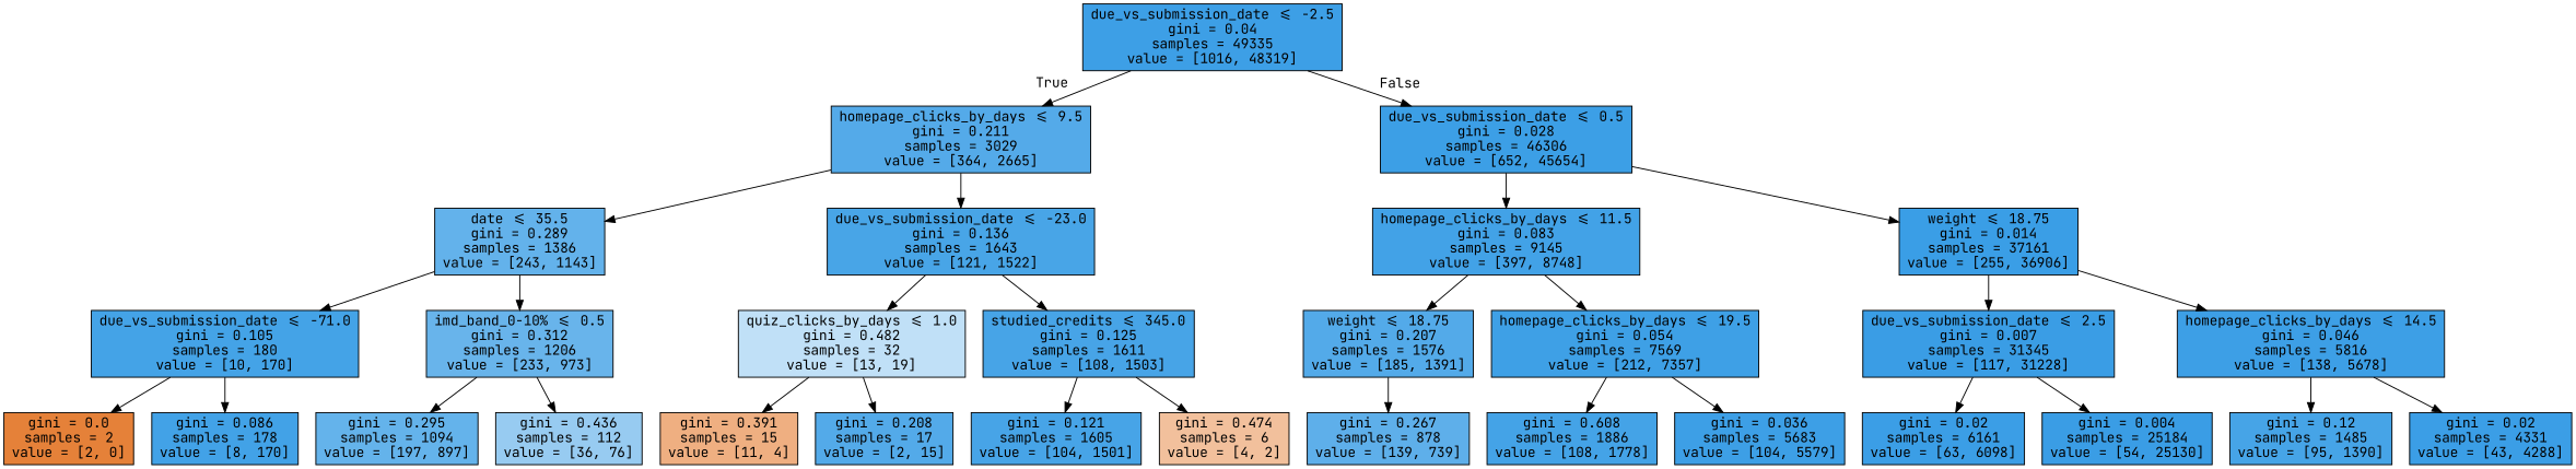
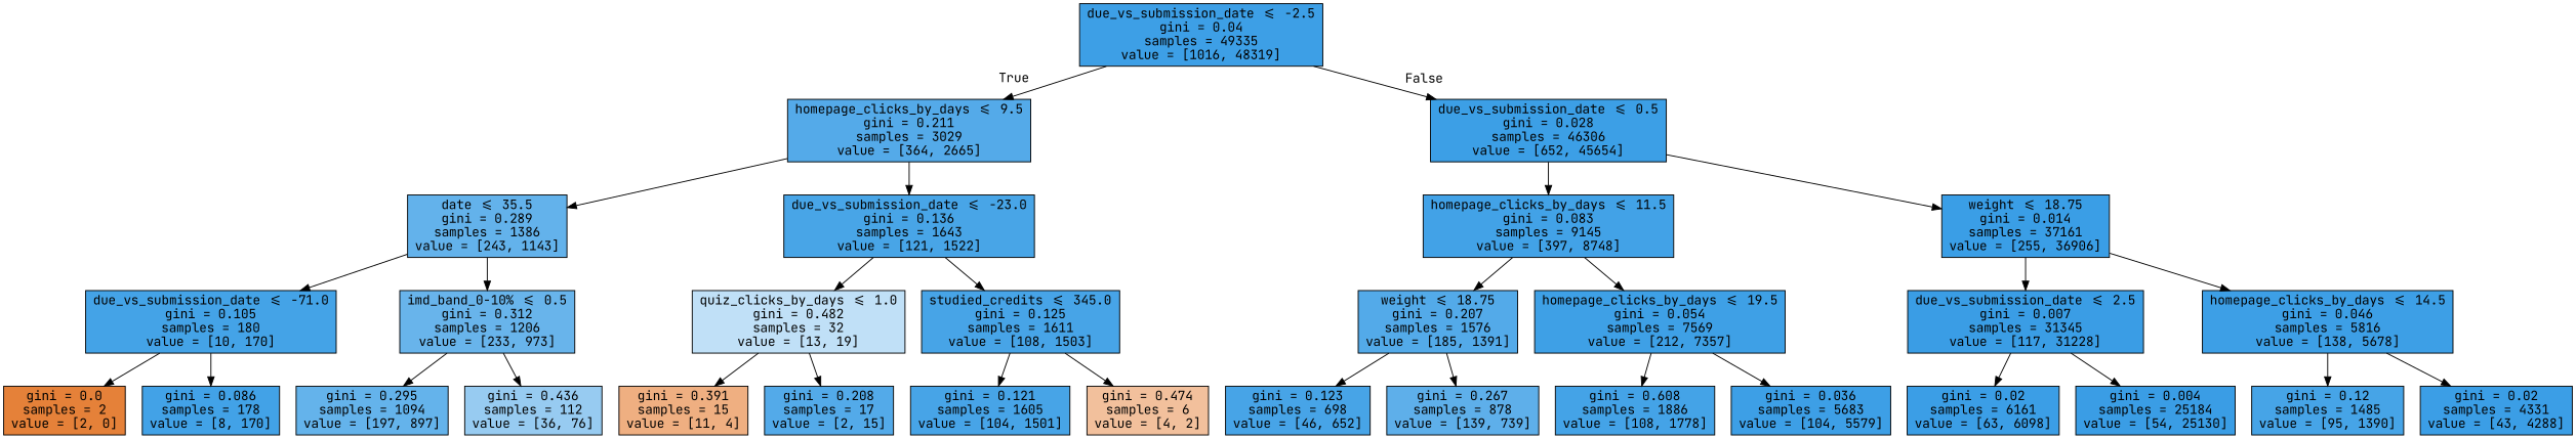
  digraph {
    fontname="JetBrains Mono"
    node [color=black fillcolor="#399de5ed" fontname="JetBrains Mono" shape=box style=filled]
    edge [fontname="JetBrains Mono"]
    n1 [fillcolor="#399de5fa" label="due_vs_submission_date <= -2.5\ngini = 0.04\nsamples = 49335\nvalue = [1016, 48319]"]
    n2 [fillcolor="#399de5dc" label="homepage_clicks_by_days <= 9.5\ngini = 0.211\nsamples = 3029\nvalue = [364, 2665]"]
    n3 [fillcolor="#399de5fb" label="due_vs_submission_date <= 0.5\ngini = 0.028\nsamples = 46306\nvalue = [652, 45654]"]
    n4 [fillcolor="#399de5c9" label="date <= 35.5\ngini = 0.289\nsamples = 1386\nvalue = [243, 1143]"]
    n5 [fillcolor="#399de5eb" label="due_vs_submission_date <= -23.0\ngini = 0.136\nsamples = 1643\nvalue = [121, 1522]"]
    n6 [fillcolor="#399de5f3" label="homepage_clicks_by_days <= 11.5\ngini = 0.083\nsamples = 9145\nvalue = [397, 8748]"]
    n7 [fillcolor="#399de5fd" label="weight <= 18.75\ngini = 0.014\nsamples = 37161\nvalue = [255, 36906]"]
    n8 [fillcolor="#399de5f0" label="due_vs_submission_date <= -71.0\ngini = 0.105\nsamples = 180\nvalue = [10, 170]"]
    n9 [fillcolor="#399de5c2" label="imd_band_0-10% <= 0.5\ngini = 0.312\nsamples = 1206\nvalue = [233, 973]"]
    n10 [fillcolor="#399de551" label="quiz_clicks_by_days <= 1.0\ngini = 0.482\nsamples = 32\nvalue = [13, 19]"]
    n11 [label="studied_credits <= 345.0\ngini = 0.125\nsamples = 1611\nvalue = [108, 1503]"]
    n12 [fillcolor="#e58139ff" label="gini = 0.0\nsamples = 2\nvalue = [2, 0]"]
    n13 [fillcolor="#399de5f3" label="gini = 0.086\nsamples = 178\nvalue = [8, 170]"]
    n14 [fillcolor="#399de5c7" label="gini = 0.295\nsamples = 1094\nvalue = [197, 897]"]
    n15 [fillcolor="#399de586" label="gini = 0.436\nsamples = 112\nvalue = [36, 76]"]
    n16 [fillcolor="#e58139a2" label="gini = 0.391\nsamples = 15\nvalue = [11, 4]"]
    n17 [fillcolor="#399de5dd" label="gini = 0.208\nsamples = 17\nvalue = [2, 15]"]
    n18 [label="gini = 0.121\nsamples = 1605\nvalue = [104, 1501]"]
    n19 [fillcolor="#e581397f" label="gini = 0.474\nsamples = 6\nvalue = [4, 2]"]
    n20 [fillcolor="#399de5dd" label="weight <= 18.75\ngini = 0.207\nsamples = 1576\nvalue = [185, 1391]"]
    n21 [fillcolor="#399de5f8" label="homepage_clicks_by_days <= 19.5\ngini = 0.054\nsamples = 7569\nvalue = [212, 7357]"]
    n22 [fillcolor="#399de5fe" label="due_vs_submission_date <= 2.5\ngini = 0.007\nsamples = 31345\nvalue = [117, 31228]"]
    n23 [fillcolor="#399de5f9" label="homepage_clicks_by_days <= 14.5\ngini = 0.046\nsamples = 5816\nvalue = [138, 5678]"]
+   n24 [label="gini = 0.123\nsamples = 698\nvalue = [46, 652]"]
    n25 [fillcolor="#399de5cf" label="gini = 0.267\nsamples = 878\nvalue = [139, 739]"]
    n26 [fillcolor="#399de5f0" label="gini = 0.608\nsamples = 1886\nvalue = [108, 1778]"]
    n27 [fillcolor="#399de5fa" label="gini = 0.036\nsamples = 5683\nvalue = [104, 5579]"]
    n28 [fillcolor="#399de5fc" label="gini = 0.02\nsamples = 6161\nvalue = [63, 6098]"]
    n29 [fillcolor="#399de5fe" label="gini = 0.004\nsamples = 25184\nvalue = [54, 25130]"]
    n30 [fillcolor="#399de5ee" label="gini = 0.12\nsamples = 1485\nvalue = [95, 1390]"]
    n31 [fillcolor="#399de5fc" label="gini = 0.02\nsamples = 4331\nvalue = [43, 4288]"]
    n1 -> n2 [headlabel=True labelangle=45 labeldistance=2.5]
    n1 -> n3 [headlabel=False labelangle=-45 labeldistance=2.5]
    n2 -> n4
    n2 -> n5
    n3 -> n6
    n3 -> n7
    n4 -> n8
    n4 -> n9
    n5 -> n10
    n5 -> n11
    n6 -> n20
    n6 -> n21
    n7 -> n22
    n7 -> n23
    n8 -> n12
    n8 -> n13
    n9 -> n14
    n9 -> n15
    n10 -> n16
    n10 -> n17
    n11 -> n18
    n11 -> n19
+   n20 -> n24
    n20 -> n25
    n21 -> n26
    n21 -> n27
    n22 -> n28
    n22 -> n29
    n23 -> n30
    n23 -> n31
  }
